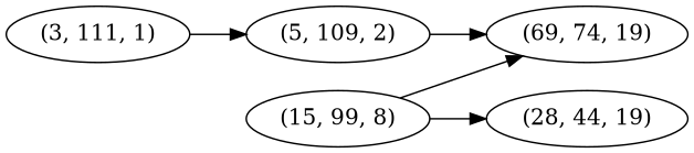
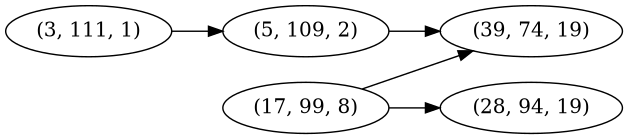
  digraph {
    rankdir=LR
    "(3, 111, 1)"
    "(5, 109, 2)"
-   "(69, 74, 19)"
-   "(15, 99, 8)"
-   "(28, 44, 19)"
+   "(69, 74, 19)" [label="(39, 74, 19)"]
+   "(15, 99, 8)" [label="(17, 99, 8)"]
+   "(28, 44, 19)" [label="(28, 94, 19)"]
    "(3, 111, 1)" -> "(5, 109, 2)"
    "(5, 109, 2)" -> "(69, 74, 19)"
    "(15, 99, 8)" -> "(69, 74, 19)"
    "(15, 99, 8)" -> "(28, 44, 19)"
  }
